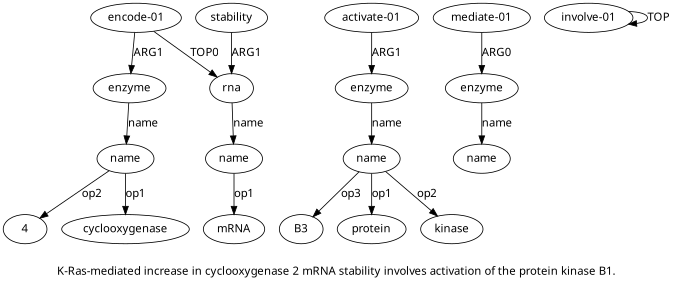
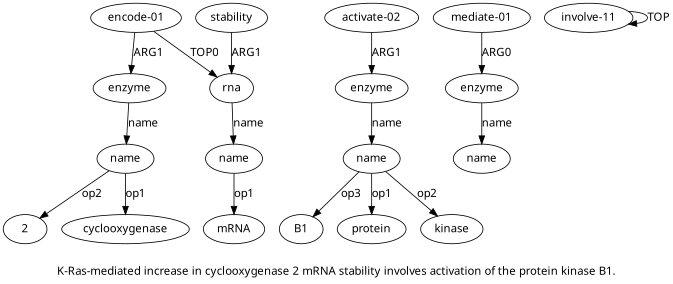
  digraph {
    fontname="Noto Sans"
    label="K-Ras-mediated increase in cyclooxygenase 2 mRNA stability involves activation of the protein kinase B1."
    node [color=black fontname="Noto Sans" gold_ind=-1 gold_label=name test_ind=-1 test_label=name]
    edge [color=black fontname="Noto Sans" gold_label=name test_label=name]
-   n1 [gold_label=2 label=4 test_label=2]
-   n2 [gold_label=B1 label=B3 test_label=B1]
+   n1 [gold_label=2 label=2 test_label=2]
+   n2 [gold_label=B1 label=B1 test_label=B1]
    n3 [gold_ind=11 gold_label="mediate-01" label="mediate-01" test_ind=11 test_label="mediate-01"]
    n4 [gold_ind=12 gold_label=enzyme label=enzyme test_ind=12 test_label=enzyme]
    n5 [gold_ind=13 label=name test_ind=13]
    n6 [gold_ind=5 gold_label=stability label=stability test_ind=5 test_label=stability]
    n7 [gold_ind=6 gold_label=rna label=rna test_ind=6 test_label=rna]
    n8 [gold_ind=10 label=name test_ind=10]
    n9 [gold_label=cyclooxygenase label=cyclooxygenase test_label=cyclooxygenase]
    n10 [gold_label=mRNA label=mRNA test_label=mRNA]
    n11 [gold_label=protein label=protein test_label=protein]
    n12 [gold_label=kinase label=kinase test_label=kinase]
-   n13 [gold_ind=1 gold_label="activate-01" label="activate-01" test_ind=1 test_label="activate-01"]
+   n13 [gold_ind=1 gold_label="activate-01" label="activate-02" test_ind=1 test_label="activate-01"]
    n14 [gold_ind=2 gold_label=enzyme label=enzyme test_ind=2 test_label=enzyme]
    n15 [gold_ind=3 label=name test_ind=3]
-   n16 [gold_ind=0 gold_label="involve-01" label="involve-01" test_ind=0 test_label="involve-01"]
+   n16 [gold_ind=0 gold_label="involve-01" label="involve-11" test_ind=0 test_label="involve-01"]
    n17 [gold_ind=7 label=name test_ind=7]
    n18 [gold_ind=9 gold_label=enzyme label=enzyme test_ind=9 test_label=enzyme]
    n19 [gold_ind=8 gold_label="encode-01" label="encode-01" test_ind=8 test_label="encode-01"]
    n3 -> n4 [gold_label=ARG0 label=ARG0 test_label=ARG0]
    n4 -> n5 [label=name]
    n6 -> n7 [gold_label=mod label=ARG1 test_label=mod]
    n7 -> n17 [label=name]
    n8 -> n1 [gold_label=op2 label=op2 test_label=op2]
    n8 -> n9 [gold_label=op1 label=op1 test_label=op1]
    n13 -> n14 [gold_label=ARG1 label=ARG1 test_label=ARG1]
    n14 -> n15 [label=name]
    n15 -> n2 [gold_label=op3 label=op3 test_label=op3]
    n15 -> n11 [gold_label=op1 label=op1 test_label=op1]
    n15 -> n12 [gold_label=op2 label=op2 test_label=op2]
    n16 -> n16 [gold_label=TOP label=TOP test_label=TOP]
    n17 -> n10 [gold_label=op1 label=op1 test_label=op1]
    n18 -> n8 [label=name]
    n19 -> n7 [gold_label=ARG0 label=TOP0 test_label=ARG0]
    n19 -> n18 [gold_label=ARG1 label=ARG1 test_label=ARG1]
  }
